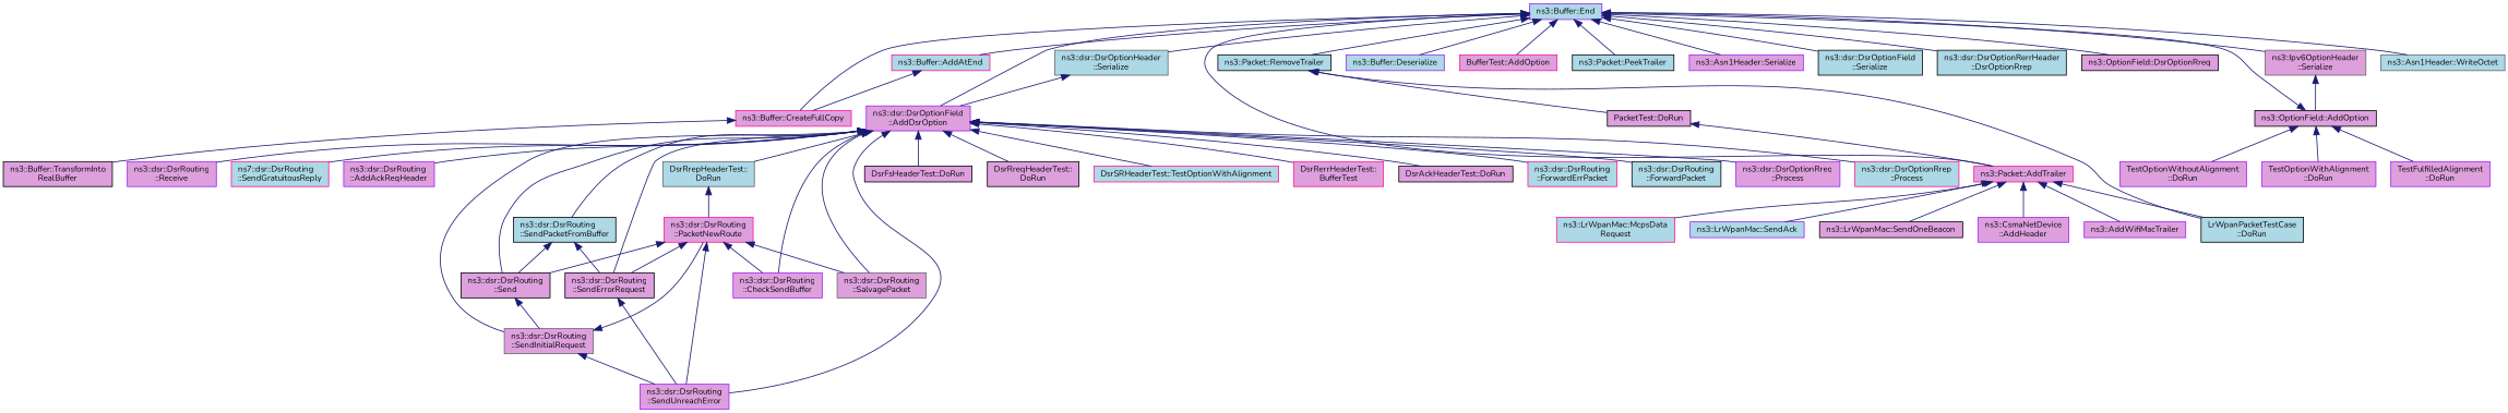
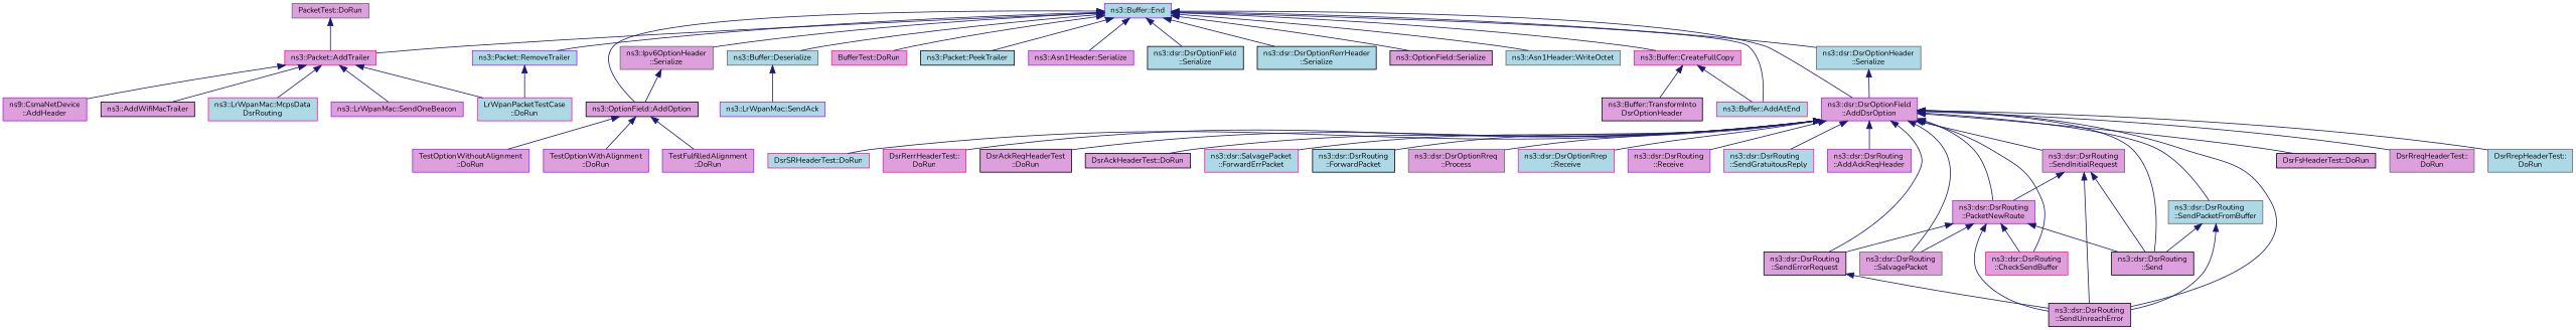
  digraph {
    fontname=Nunito
    rankdir=TB
    node [color=purple fillcolor=plum fontname=Nunito fontsize=10 shape=record style=filled]
    edge [color=midnightblue dir=back fontname=Nunito fontsize=10 labelfontname=Helvetica labelfontsize=10 style=solid]
    n1 [fillcolor=lightblue fontcolor=black height=0.2 label="ns3::Buffer::End" width=0.4]
    n2 [color=deeppink fillcolor=lightblue height=0.2 label="ns3::Buffer::AddAtEnd" width=0.4]
    n3 [height=0.2 label="ns3::dsr::DsrOptionField\l::AddDsrOption" width=0.4]
    n4 [color=black height=0.2 label="ns3::OptionField::AddOption" width=0.4]
    n5 [color=deeppink height=0.2 label="ns3::Packet::AddTrailer" width=0.4]
    n6 [color=deeppink height=0.2 label="ns3::Buffer::CreateFullCopy" width=0.4]
-   n7 [fillcolor=lightblue height=0.2 label="ns3::Buffer::Deserialize" width=0.4]
-   n8 [color=deeppink height=0.2 label="BufferTest::AddOption" width=0.4]
+   n7 [color=gray40 fillcolor=lightblue height=0.2 label="ns3::Buffer::Deserialize" width=0.4]
+   n8 [color=deeppink height=0.2 label="BufferTest::DoRun" width=0.4]
    n9 [color=black fillcolor=lightblue height=0.2 label="ns3::Packet::PeekTrailer" width=0.4]
-   n10 [color=black fillcolor=lightblue height=0.2 label="ns3::Packet::RemoveTrailer" width=0.4]
+   n10 [fillcolor=lightblue height=0.2 label="ns3::Packet::RemoveTrailer" width=0.4]
    n11 [height=0.2 label="ns3::Asn1Header::Serialize" width=0.4]
    n12 [color=black fillcolor=lightblue height=0.2 label="ns3::dsr::DsrOptionField\l::Serialize" width=0.4]
    n13 [color=gray40 fillcolor=lightblue height=0.2 label="ns3::dsr::DsrOptionHeader\l::Serialize" width=0.4]
-   n14 [color=black fillcolor=lightblue height=0.2 label="ns3::dsr::DsrOptionRerrHeader\l::DsrOptionRrep" width=0.4]
-   n15 [color=black height=0.2 label="ns3::OptionField::DsrOptionRreq" width=0.4]
+   n14 [color=black fillcolor=lightblue height=0.2 label="ns3::dsr::DsrOptionRerrHeader\l::Serialize" width=0.4]
+   n15 [color=black height=0.2 label="ns3::OptionField::Serialize" width=0.4]
    n16 [color=gray40 height=0.2 label="ns3::Ipv6OptionHeader\l::Serialize" width=0.4]
    n17 [color=gray40 fillcolor=lightblue height=0.2 label="ns3::Asn1Header::WriteOctet" width=0.4]
    n18 [height=0.2 label="ns3::dsr::DsrRouting\l::AddAckReqHeader" width=0.4]
-   n19 [height=0.2 label="ns3::dsr::DsrRouting\l::CheckSendBuffer" width=0.4]
+   n19 [color=deeppink height=0.2 label="ns3::dsr::DsrRouting\l::CheckSendBuffer" width=0.4]
    n20 [color=black height=0.2 label="DsrFsHeaderTest::DoRun" width=0.4]
-   n21 [color=black height=0.2 label="DsrRreqHeaderTest::\lDoRun" width=0.4]
+   n21 [color=gray40 height=0.2 label="DsrRreqHeaderTest::\lDoRun" width=0.4]
    n22 [color=gray40 fillcolor=lightblue height=0.2 label="DsrRrepHeaderTest::\lDoRun" width=0.4]
-   n23 [color=deeppink fillcolor=lightblue height=0.2 label="DsrSRHeaderTest::TestOptionWithAlignment" width=0.4]
-   n24 [color=deeppink height=0.2 label="DsrRerrHeaderTest::\lBufferTest" width=0.4]
+   n23 [color=deeppink fillcolor=lightblue height=0.2 label="DsrSRHeaderTest::DoRun" width=0.4]
+   n24 [color=deeppink height=0.2 label="DsrRerrHeaderTest::\lDoRun" width=0.4]
+   n25 [color=black height=0.2 label="DsrAckReqHeaderTest\l::DoRun" width=0.4]
    n26 [color=black height=0.2 label="DsrAckHeaderTest::DoRun" width=0.4]
-   n27 [color=deeppink fillcolor=lightblue height=0.2 label="ns3::dsr::DsrRouting\l::ForwardErrPacket" width=0.4]
+   n27 [color=deeppink fillcolor=lightblue height=0.2 label="ns3::dsr::SalvagePacket\l::ForwardErrPacket" width=0.4]
    n28 [color=black fillcolor=lightblue height=0.2 label="ns3::dsr::DsrRouting\l::ForwardPacket" width=0.4]
-   n29 [color=deeppink height=0.2 label="ns3::dsr::DsrRouting\l::PacketNewRoute" width=0.4]
+   n29 [height=0.2 label="ns3::dsr::DsrRouting\l::PacketNewRoute" width=0.4]
    n30 [color=gray40 height=0.2 label="ns3::dsr::DsrRouting\l::SalvagePacket" width=0.4]
    n31 [color=black height=0.2 label="ns3::dsr::DsrRouting\l::Send" width=0.4]
    n32 [color=black height=0.2 label="ns3::dsr::DsrRouting\l::SendErrorRequest" width=0.4]
-   n33 [height=0.2 label="ns3::dsr::DsrRouting\l::SendUnreachError" width=0.4]
-   n34 [height=0.2 label="ns3::dsr::DsrOptionRreq\l::Process" width=0.4]
-   n35 [color=deeppink fillcolor=lightblue height=0.2 label="ns3::dsr::DsrOptionRrep\l::Process" width=0.4]
+   n33 [color=black height=0.2 label="ns3::dsr::DsrRouting\l::SendUnreachError" width=0.4]
+   n34 [color=gray40 height=0.2 label="ns3::dsr::DsrOptionRreq\l::Process" width=0.4]
+   n35 [color=deeppink fillcolor=lightblue height=0.2 label="ns3::dsr::DsrOptionRrep\l::Receive" width=0.4]
    n36 [height=0.2 label="ns3::dsr::DsrRouting\l::Receive" width=0.4]
-   n37 [color=deeppink fillcolor=lightblue height=0.2 label="ns7::dsr::DsrRouting\l::SendGratuitousReply" width=0.4]
+   n37 [color=deeppink fillcolor=lightblue height=0.2 label="ns3::dsr::DsrRouting\l::SendGratuitousReply" width=0.4]
    n38 [color=gray40 height=0.2 label="ns3::dsr::DsrRouting\l::SendInitialRequest" width=0.4]
-   n39 [color=black fillcolor=lightblue height=0.2 label="ns3::dsr::DsrRouting\l::SendPacketFromBuffer" width=0.4]
+   n39 [color=gray40 fillcolor=lightblue height=0.2 label="ns3::dsr::DsrRouting\l::SendPacketFromBuffer" width=0.4]
    n40 [height=0.2 label="TestOptionWithoutAlignment\l::DoRun" width=0.4]
    n41 [height=0.2 label="TestOptionWithAlignment\l::DoRun" width=0.4]
    n42 [height=0.2 label="TestFulfilledAlignment\l::DoRun" width=0.4]
-   n43 [height=0.2 label="ns3::CsmaNetDevice\l::AddHeader" width=0.4]
-   n44 [height=0.2 label="ns3::AddWifiMacTrailer" width=0.4]
-   n45 [color=black fillcolor=lightblue height=0.2 label="LrWpanPacketTestCase\l::DoRun" width=0.4]
-   n46 [color=deeppink fillcolor=lightblue height=0.2 label="ns3::LrWpanMac::McpsData\lRequest" width=0.4]
+   n43 [height=0.2 label="ns9::CsmaNetDevice\l::AddHeader" width=0.4]
+   n44 [color=black height=0.2 label="ns3::AddWifiMacTrailer" width=0.4]
+   n45 [color=deeppink fillcolor=lightblue height=0.2 label="LrWpanPacketTestCase\l::DoRun" width=0.4]
+   n46 [color=deeppink fillcolor=lightblue height=0.2 label="ns3::LrWpanMac::McpsData\lDsrRouting" width=0.4]
    n47 [fillcolor=lightblue height=0.2 label="ns3::LrWpanMac::SendAck" width=0.4]
-   n48 [color=black height=0.2 label="ns3::LrWpanMac::SendOneBeacon" width=0.4]
-   n49 [color=black height=0.2 label="ns3::Buffer::TransformInto\lRealBuffer" width=0.4]
-   n50 [color=black height=0.2 label="PacketTest::DoRun" width=0.4]
+   n48 [height=0.2 label="ns3::LrWpanMac::SendOneBeacon" width=0.4]
+   n49 [color=black height=0.2 label="ns3::Buffer::TransformInto\lDsrOptionHeader" width=0.4]
+   n50 [color=gray40 height=0.2 label="PacketTest::DoRun" width=0.4]
    n1 -> n2
    n1 -> n3
-   n4 -> n1
+   n1 -> n4
    n1 -> n5
    n1 -> n6
    n1 -> n7
    n1 -> n8
    n1 -> n9
    n1 -> n10
    n1 -> n11
    n1 -> n12
    n1 -> n13
    n1 -> n14
    n1 -> n15
    n1 -> n16
    n1 -> n17
    n3 -> n18
    n3 -> n19
    n3 -> n20
    n3 -> n21
    n3 -> n22
    n3 -> n23
    n3 -> n24
+   n3 -> n25
    n3 -> n26
    n3 -> n27
    n3 -> n28
-   n22 -> n29
+   n3 -> n29
    n3 -> n30
    n3 -> n31
    n3 -> n32
    n3 -> n33
    n3 -> n34
    n3 -> n35
    n3 -> n36
    n3 -> n37
    n3 -> n38
    n3 -> n39
    n4 -> n40
    n4 -> n41
    n4 -> n42
    n5 -> n43
    n5 -> n44
    n5 -> n45
    n5 -> n46
-   n5 -> n47
+   n7 -> n47
    n5 -> n48
-   n2 -> n6
+   n6 -> n2
    n6 -> n49
    n10 -> n45
-   n10 -> n50
    n13 -> n3
    n16 -> n4
    n29 -> n19
    n29 -> n30
    n29 -> n31
    n29 -> n32
    n29 -> n33
    n32 -> n33
    n38 -> n29
-   n31 -> n38
+   n38 -> n31
    n38 -> n33
    n39 -> n31
-   n39 -> n32
+   n39 -> n33
    n50 -> n5
  }
